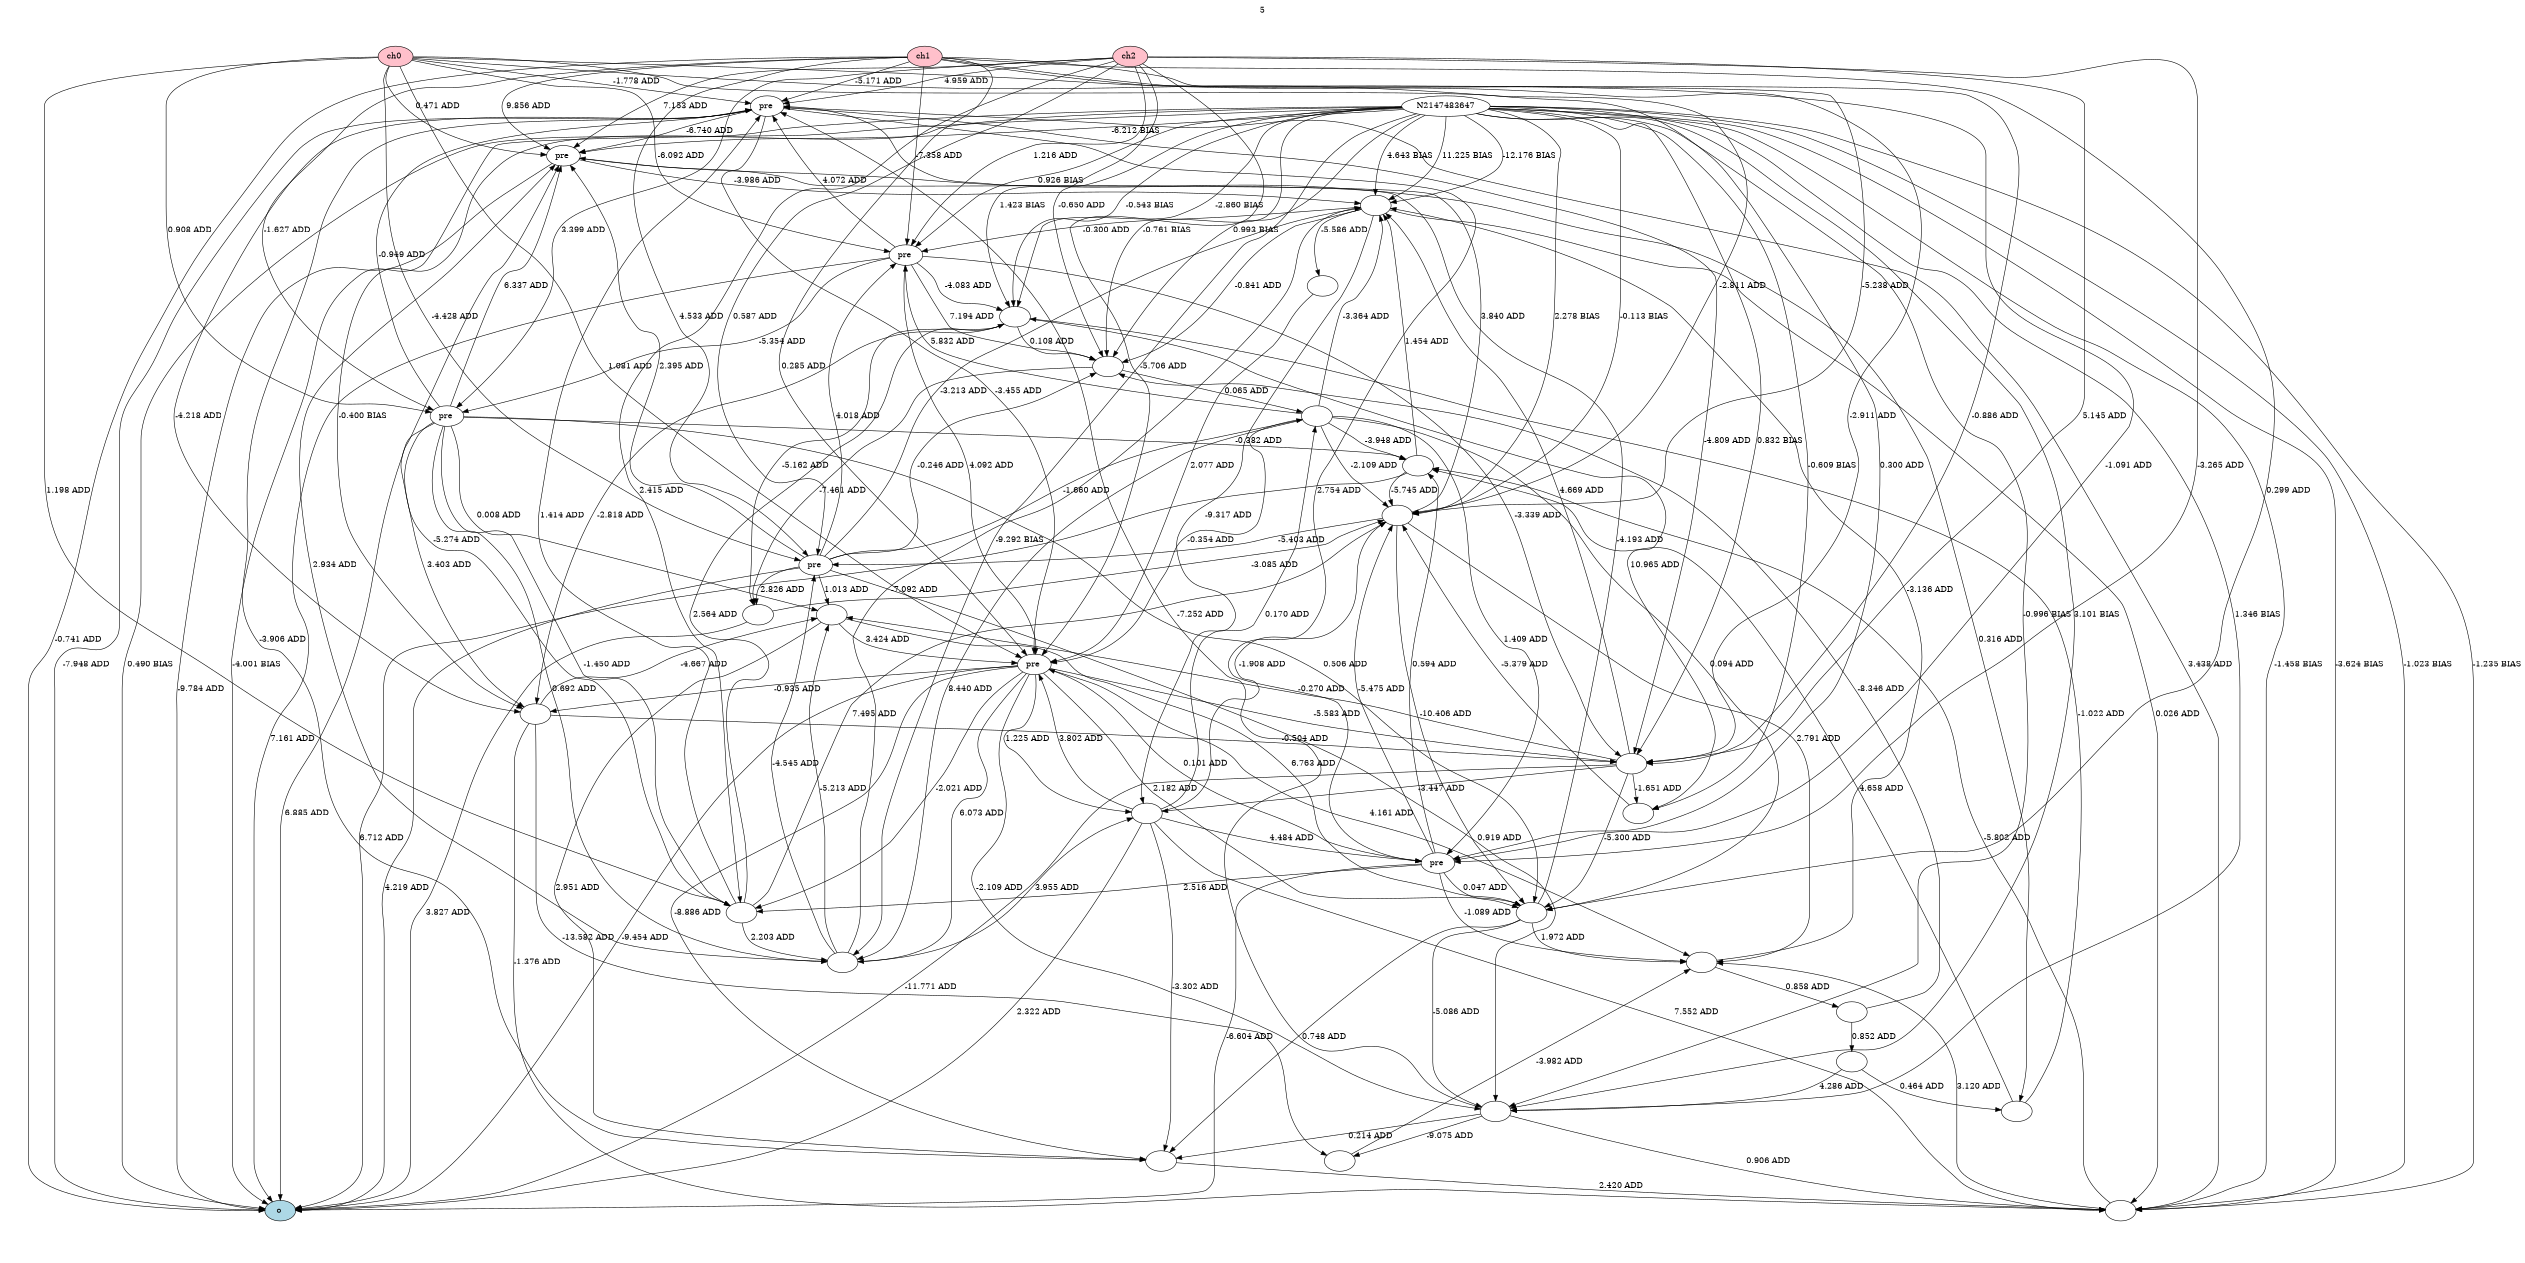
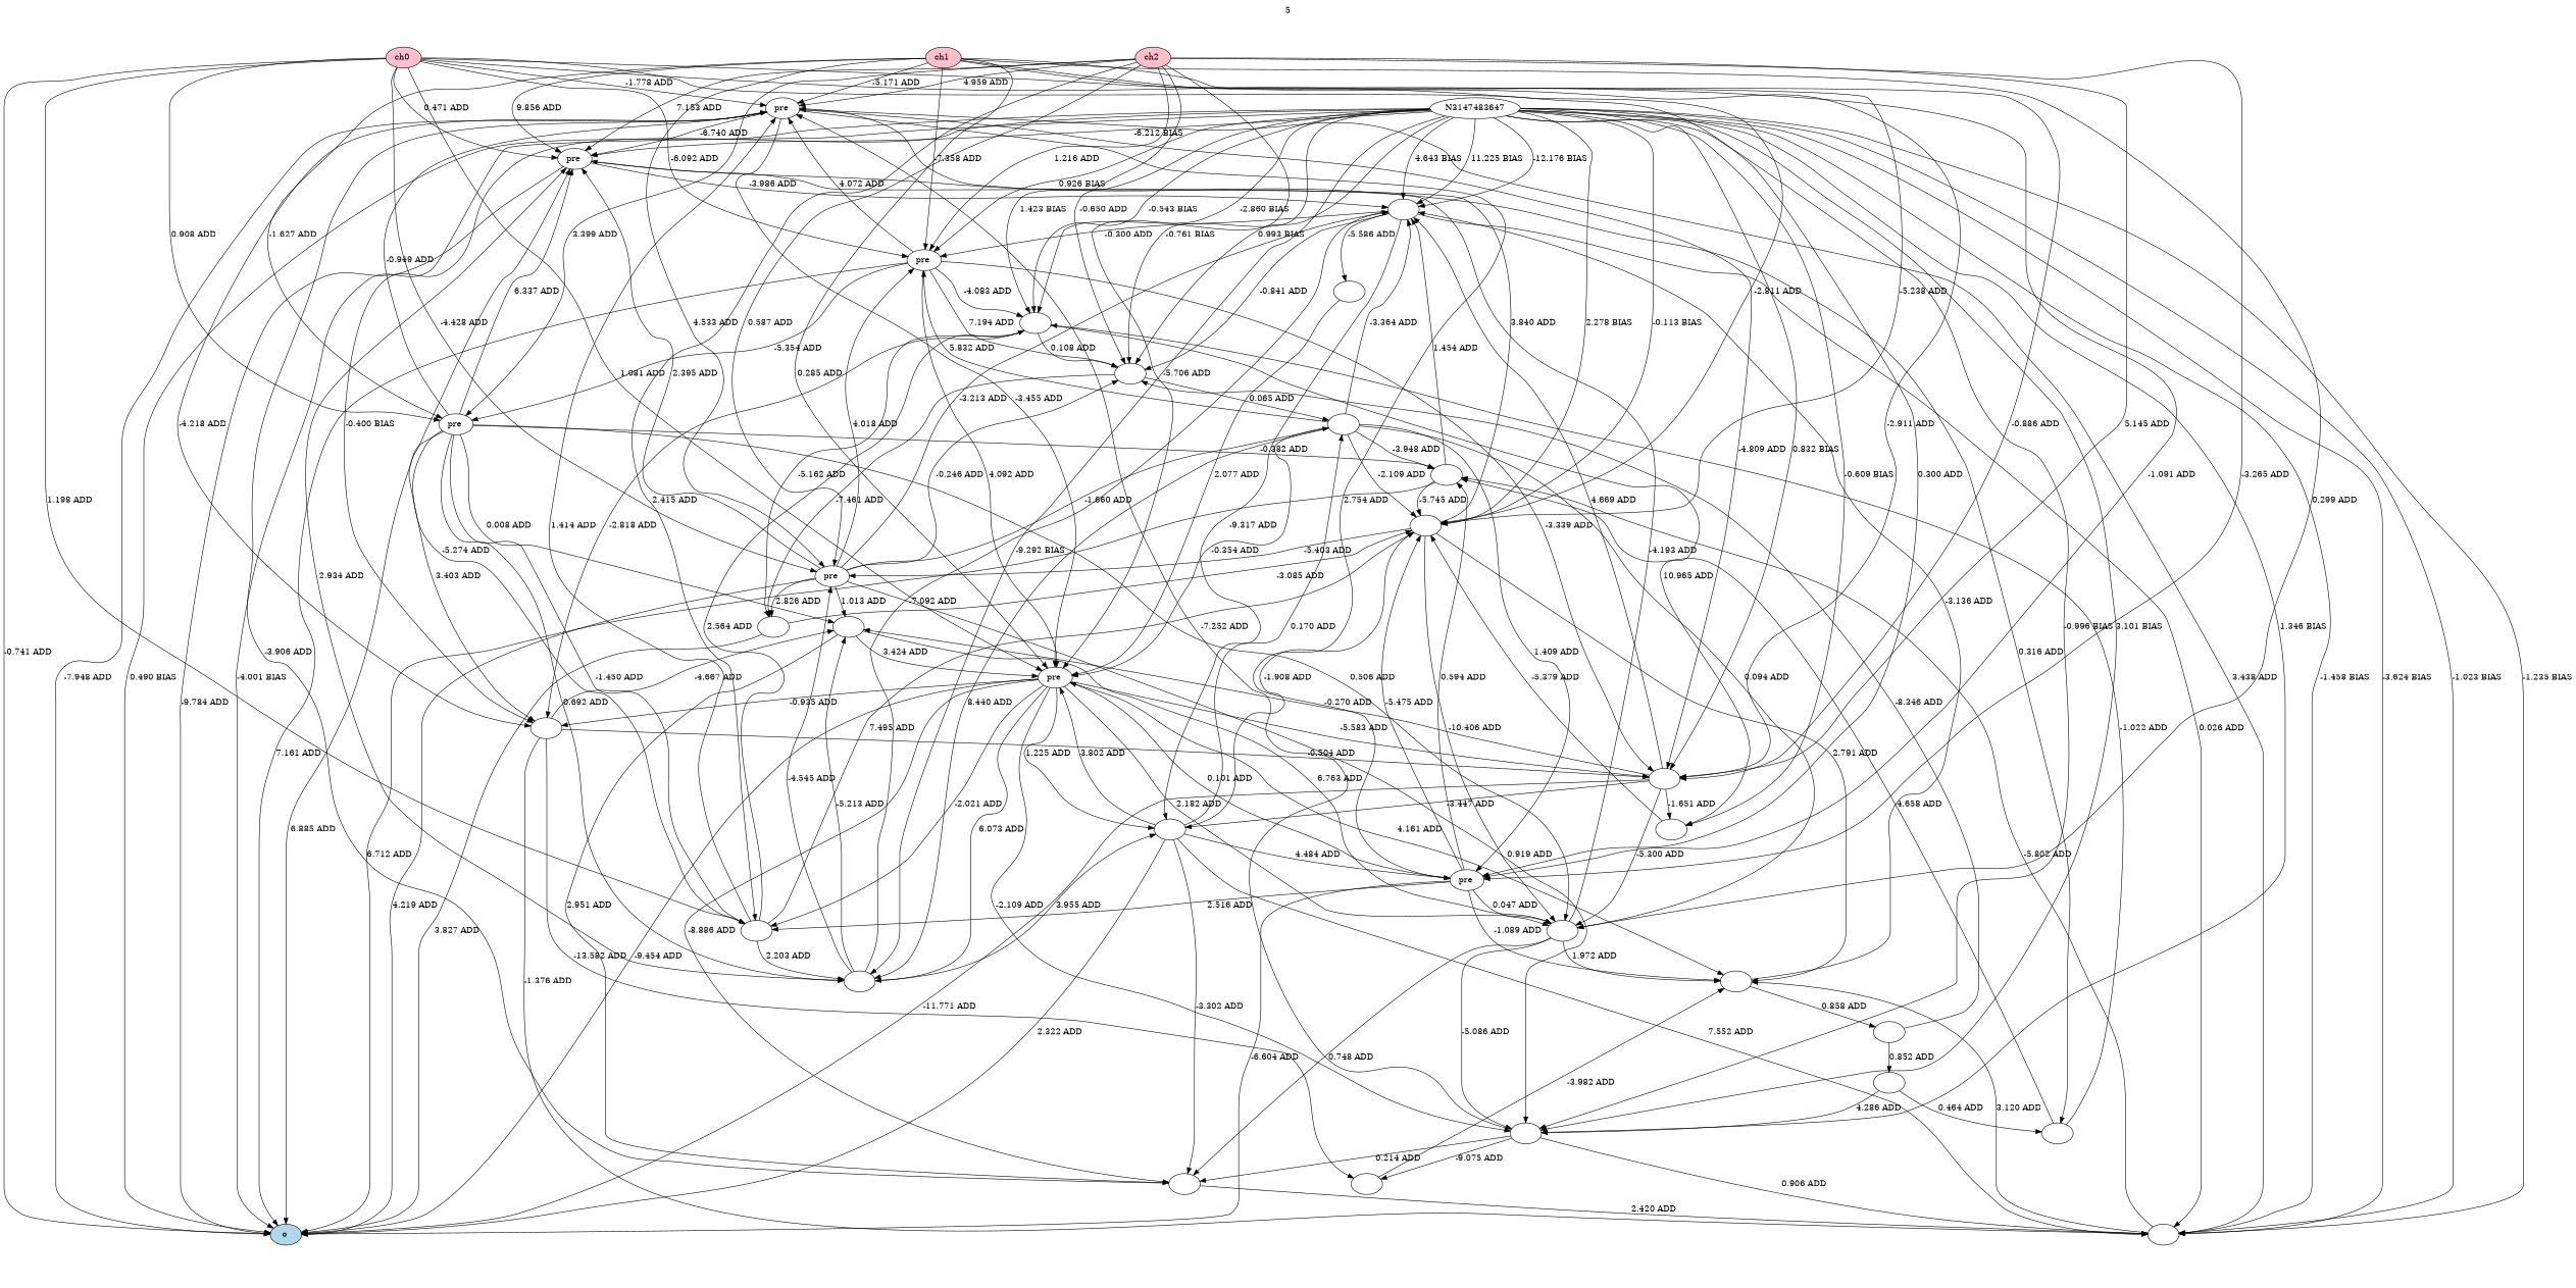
  digraph {
    label=5
    labelloc=t
    node [fillcolor=white style=filled]
    n1 [fillcolor=pink label="ch0 "]
    n2 [fillcolor=pink label="ch2 "]
    n3 [fillcolor=pink label="ch1 "]
    n4 [fillcolor=lightblue label="o "]
    n5 [label="pre "]
    n6 [label="pre "]
    n7 [label="pre "]
    n8 [label="pre "]
    n9 [label="pre "]
    n10 [label="pre "]
    n11 [label="pre "]
    n12 [label=" "]
    n13 [label=" "]
    n14 [label=" "]
    n15 [label=" "]
    n16 [label=" "]
    n17 [label=" "]
    n18 [label=" "]
    n19 [label=" "]
    n20 [label=" "]
    n21 [label=" "]
    n22 [label=" "]
    n23 [label=" "]
    n24 [label=" "]
    n25 [label=" "]
    n26 [label=" "]
    n27 [label=" "]
    n28 [label=" "]
    n29 [label=" "]
    n30 [label=" "]
    n31 [label=" "]
    n32 [label=" "]
    n33 [label=" "]
    n34 [label=" "]
-   N2147483647 [fillcolor="" style=""]
+   N2147483647 [label=N3147483647 fillcolor="" style=""]
    n36 [label=" "]
    subgraph sub_1 {
      rank=min
      n1
      n2
      n3
    }
    subgraph sub_2 {
      rank=max
      n4
    }
    n1 -> n5 [label="-1.778 ADD"]
    n1 -> n6 [label="0.908 ADD"]
    n1 -> n7 [label="-6.092 ADD"]
    n1 -> n8 [label="0.471 ADD"]
    n1 -> n9 [label="1.081 ADD"]
    n1 -> n10 [label="-4.428 ADD"]
    n1 -> n11 [label="0.300 ADD"]
    n1 -> n12 [label="-2.911 ADD"]
    n1 -> n13 [label="1.198 ADD"]
    n1 -> n14 [label="-2.811 ADD"]
    n2 -> n5 [label="4.959 ADD"]
    n2 -> n6 [label="3.399 ADD"]
    n2 -> n7 [label="1.216 ADD"]
    n2 -> n8 [label="7.153 ADD"]
    n2 -> n9 [label="-5.706 ADD"]
    n2 -> n10 [label="0.587 ADD"]
    n2 -> n11 [label="-3.265 ADD"]
    n2 -> n12 [label="5.145 ADD"]
    n2 -> n13 [label="2.415 ADD"]
    n2 -> n15 [label="-0.650 ADD"]
-   n3 -> n4 [label="-0.741 ADD"]
+   n1 -> n4 [label="-0.741 ADD"]
    n3 -> n5 [label="-5.171 ADD"]
    n3 -> n6 [label="-1.627 ADD"]
    n3 -> n7 [label="-7.358 ADD"]
    n3 -> n8 [label="9.856 ADD"]
    n3 -> n9 [label="0.285 ADD"]
    n3 -> n10 [label="4.533 ADD"]
    n3 -> n11 [label="-1.091 ADD"]
    n3 -> n12 [label="-0.886 ADD"]
    n3 -> n14 [label="-5.238 ADD"]
    n3 -> n16 [label="0.299 ADD"]
    n5 -> n4 [label="-7.948 ADD"]
    n5 -> n8 [label="-6.740 ADD"]
    n5 -> n9 [label="-3.455 ADD"]
    n5 -> n11 [label="2.754 ADD"]
    n5 -> n12 [label="-4.809 ADD"]
    n5 -> n17 [label="-4.218 ADD"]
    n6 -> n4 [label="6.885 ADD"]
    n6 -> n5 [label="-0.949 ADD"]
    n6 -> n8 [label="6.337 ADD"]
    n6 -> n13 [label="-1.450 ADD"]
    n6 -> n16 [label="0.506 ADD"]
    n6 -> n17 [label="3.403 ADD"]
    n6 -> n18 [label="0.692 ADD"]
    n6 -> n19 [label="-0.382 ADD"]
    n6 -> n20 [label="0.008 ADD"]
    n7 -> n4 [label="7.161 ADD"]
    n7 -> n5 [label="4.072 ADD"]
    n7 -> n6 [label="-5.354 ADD"]
    n7 -> n9 [label="4.092 ADD"]
    n7 -> n12 [label="-3.339 ADD"]
    n7 -> n15 [label="7.194 ADD"]
    n7 -> n21 [label="-4.083 ADD"]
    n8 -> n4 [label="-9.784 ADD"]
    n8 -> n22 [label="-3.986 ADD"]
    n8 -> n23 [label="0.316 ADD"]
    n9 -> n4 [label="-9.454 ADD"]
    n9 -> n12 [label="-5.583 ADD"]
    n9 -> n13 [label="-2.021 ADD"]
    n9 -> n16 [label="2.182 ADD"]
    n9 -> n17 [label="-0.935 ADD"]
    n9 -> n18 [label="6.073 ADD"]
    n9 -> n24 [label="-2.109 ADD"]
    n9 -> n25 [label="1.225 ADD"]
    n9 -> n26 [label="4.161 ADD"]
    n9 -> n27 [label="-8.886 ADD"]
    n10 -> n4 [label="4.219 ADD"]
    n10 -> n7 [label="4.018 ADD"]
    n10 -> n8 [label="2.395 ADD"]
    n10 -> n15 [label="-0.246 ADD"]
    n10 -> n20 [label="1.013 ADD"]
    n10 -> n22 [label="-3.213 ADD"]
    n10 -> n24 [label="0.919 ADD"]
    n10 -> n28 [label="-1.660 ADD"]
    n10 -> n29 [label="2.826 ADD"]
    n11 -> n4 [label="-6.604 ADD"]
    n11 -> n9 [label="0.101 ADD"]
    n11 -> n13 [label="2.516 ADD"]
    n11 -> n14 [label="-5.475 ADD"]
    n11 -> n16 [label="0.047 ADD"]
    n11 -> n19 [label="0.594 ADD"]
    n11 -> n26 [label="-1.089 ADD"]
    n12 -> n4 [label="-11.771 ADD"]
    n12 -> n16 [label="-5.300 ADD"]
    n12 -> n20 [label="-0.270 ADD"]
    n12 -> n22 [label="4.669 ADD"]
    n12 -> n25 [label="-3.447 ADD"]
    n12 -> n30 [label="-1.651 ADD"]
    n13 -> n5 [label="1.414 ADD"]
    n13 -> n8 [label="-5.274 ADD"]
    n13 -> n14 [label="7.495 ADD"]
    n13 -> n18 [label="2.203 ADD"]
    n13 -> n21 [label="2.564 ADD"]
    n14 -> n5 [label="3.840 ADD"]
    n14 -> n10 [label="-5.403 ADD"]
    n14 -> n16 [label="-10.406 ADD"]
    n14 -> n26 [label="2.791 ADD"]
    n15 -> n28 [label="0.065 ADD"]
    n15 -> n29 [label="-7.461 ADD"]
    n16 -> n8 [label="-4.193 ADD"]
    n16 -> n24 [label="-5.086 ADD"]
    n16 -> n26 [label="1.972 ADD"]
    n16 -> n27 [label="0.748 ADD"]
    n17 -> n12 [label="-0.504 ADD"]
    n17 -> n20 [label="-4.667 ADD"]
    n17 -> n31 [label="-1.376 ADD"]
    n17 -> n32 [label="-13.582 ADD"]
    n18 -> n8 [label="2.934 ADD"]
    n18 -> n10 [label="-4.545 ADD"]
    n18 -> n20 [label="-5.213 ADD"]
    n18 -> n22 [label="-7.092 ADD"]
    n18 -> n25 [label="3.955 ADD"]
    n19 -> n4 [label="6.712 ADD"]
    n19 -> n14 [label="-5.745 ADD"]
    n19 -> n22 [label="1.454 ADD"]
    n20 -> n9 [label="3.424 ADD"]
    n20 -> n16 [label="6.763 ADD"]
    n20 -> n27 [label="2.951 ADD"]
    n21 -> n15 [label="0.108 ADD"]
    n21 -> n17 [label="-2.818 ADD"]
    n21 -> n29 [label="-5.162 ADD"]
    n21 -> n30 [label="10.965 ADD"]
    n22 -> n7 [label="-0.300 ADD"]
    n22 -> n15 [label="-0.841 ADD"]
    n22 -> n25 [label="-9.317 ADD"]
    n22 -> n31 [label="0.026 ADD"]
    n22 -> n33 [label="-5.586 ADD"]
    n23 -> n19 [label="4.658 ADD"]
    n23 -> n21 [label="-1.022 ADD"]
    n24 -> n5 [label="-7.252 ADD"]
    n24 -> n27 [label="0.214 ADD"]
    n24 -> n31 [label="0.906 ADD"]
    n24 -> n32 [label="-9.075 ADD"]
    n25 -> n4 [label="2.322 ADD"]
    n25 -> n9 [label="3.802 ADD"]
    n25 -> n11 [label="4.484 ADD"]
    n25 -> n14 [label="-1.908 ADD"]
    n25 -> n27 [label="-3.302 ADD"]
    n25 -> n28 [label="0.170 ADD"]
    n25 -> n31 [label="7.552 ADD"]
    n26 -> n22 [label="-3.136 ADD"]
    n26 -> n34 [label="0.858 ADD"]
    n27 -> n5 [label="-3.906 ADD"]
    n27 -> n31 [label="2.420 ADD"]
    n28 -> n7 [label="5.832 ADD"]
    n28 -> n9 [label="-0.354 ADD"]
    n28 -> n11 [label="1.409 ADD"]
    n28 -> n14 [label="-2.109 ADD"]
    n28 -> n16 [label="0.094 ADD"]
    n28 -> n18 [label="8.440 ADD"]
    n28 -> n19 [label="-3.948 ADD"]
    n28 -> n22 [label="-3.364 ADD"]
    n29 -> n4 [label="3.827 ADD"]
    n29 -> n14 [label="-3.085 ADD"]
    n30 -> n14 [label="-5.379 ADD"]
    n31 -> n5 [label="3.438 ADD"]
    n31 -> n19 [label="-5.802 ADD"]
    n31 -> n26 [label="3.120 ADD"]
    n32 -> n26 [label="-3.982 ADD"]
    n33 -> n9 [label="2.077 ADD"]
    n34 -> n15 [label="-8.346 ADD"]
    n34 -> n36 [label="0.852 ADD"]
    N2147483647 -> n4 [label="-4.001 BIAS"]
    N2147483647 -> n4 [label="0.490 BIAS"]
    N2147483647 -> n7 [label="0.926 BIAS"]
    N2147483647 -> n8 [label="-6.212 BIAS"]
    N2147483647 -> n12 [label="0.832 BIAS"]
    N2147483647 -> n14 [label="-0.113 BIAS"]
    N2147483647 -> n14 [label="2.278 BIAS"]
    N2147483647 -> n15 [label="-0.761 BIAS"]
    N2147483647 -> n15 [label="0.993 BIAS"]
    N2147483647 -> n17 [label="-0.400 BIAS"]
    N2147483647 -> n18 [label="-9.292 BIAS"]
    N2147483647 -> n21 [label="-2.860 BIAS"]
    N2147483647 -> n21 [label="1.423 BIAS"]
    N2147483647 -> n21 [label="-0.543 BIAS"]
    N2147483647 -> n22 [label="-12.176 BIAS"]
    N2147483647 -> n22 [label="4.643 BIAS"]
    N2147483647 -> n22 [label="11.225 BIAS"]
    N2147483647 -> n24 [label="-0.996 BIAS"]
    N2147483647 -> n24 [label="3.101 BIAS"]
    N2147483647 -> n24 [label="1.346 BIAS"]
    N2147483647 -> n30 [label="-0.609 BIAS"]
    N2147483647 -> n31 [label="-1.458 BIAS"]
    N2147483647 -> n31 [label="-3.624 BIAS"]
    N2147483647 -> n31 [label="-1.023 BIAS"]
    N2147483647 -> n31 [label="-1.235 BIAS"]
    n36 -> n23 [label="0.464 ADD"]
    n36 -> n24 [label="4.286 ADD"]
  }
